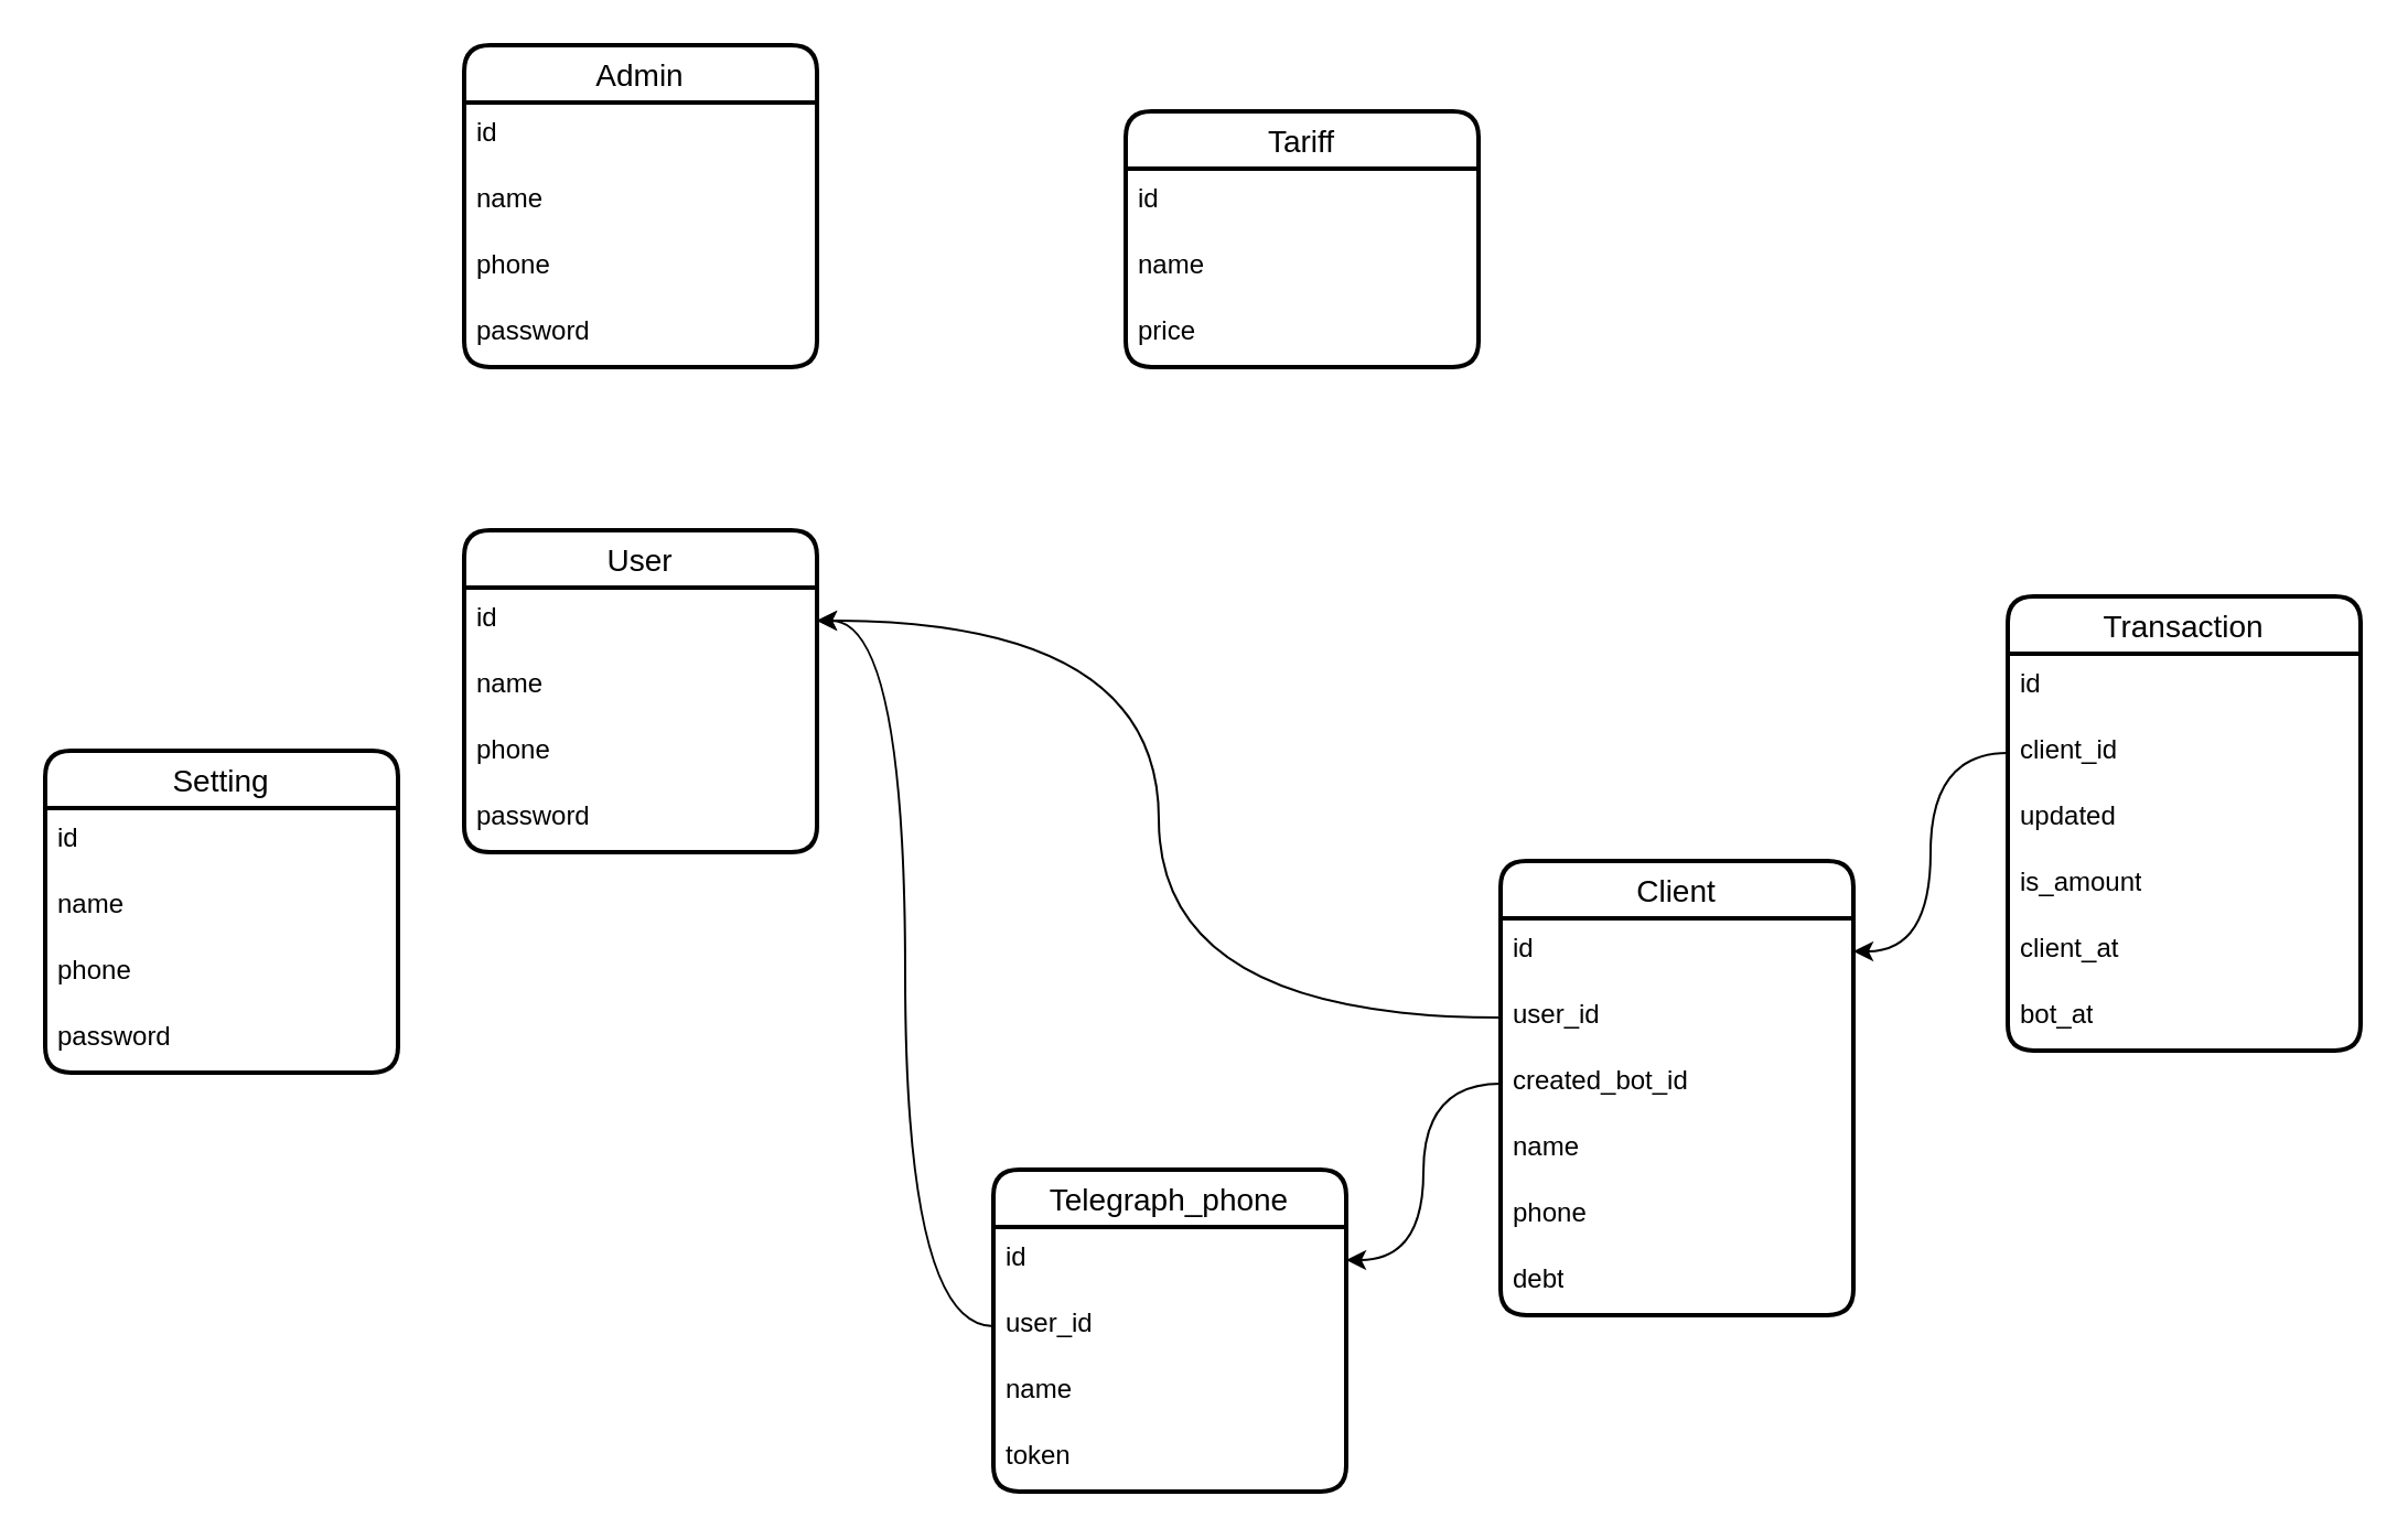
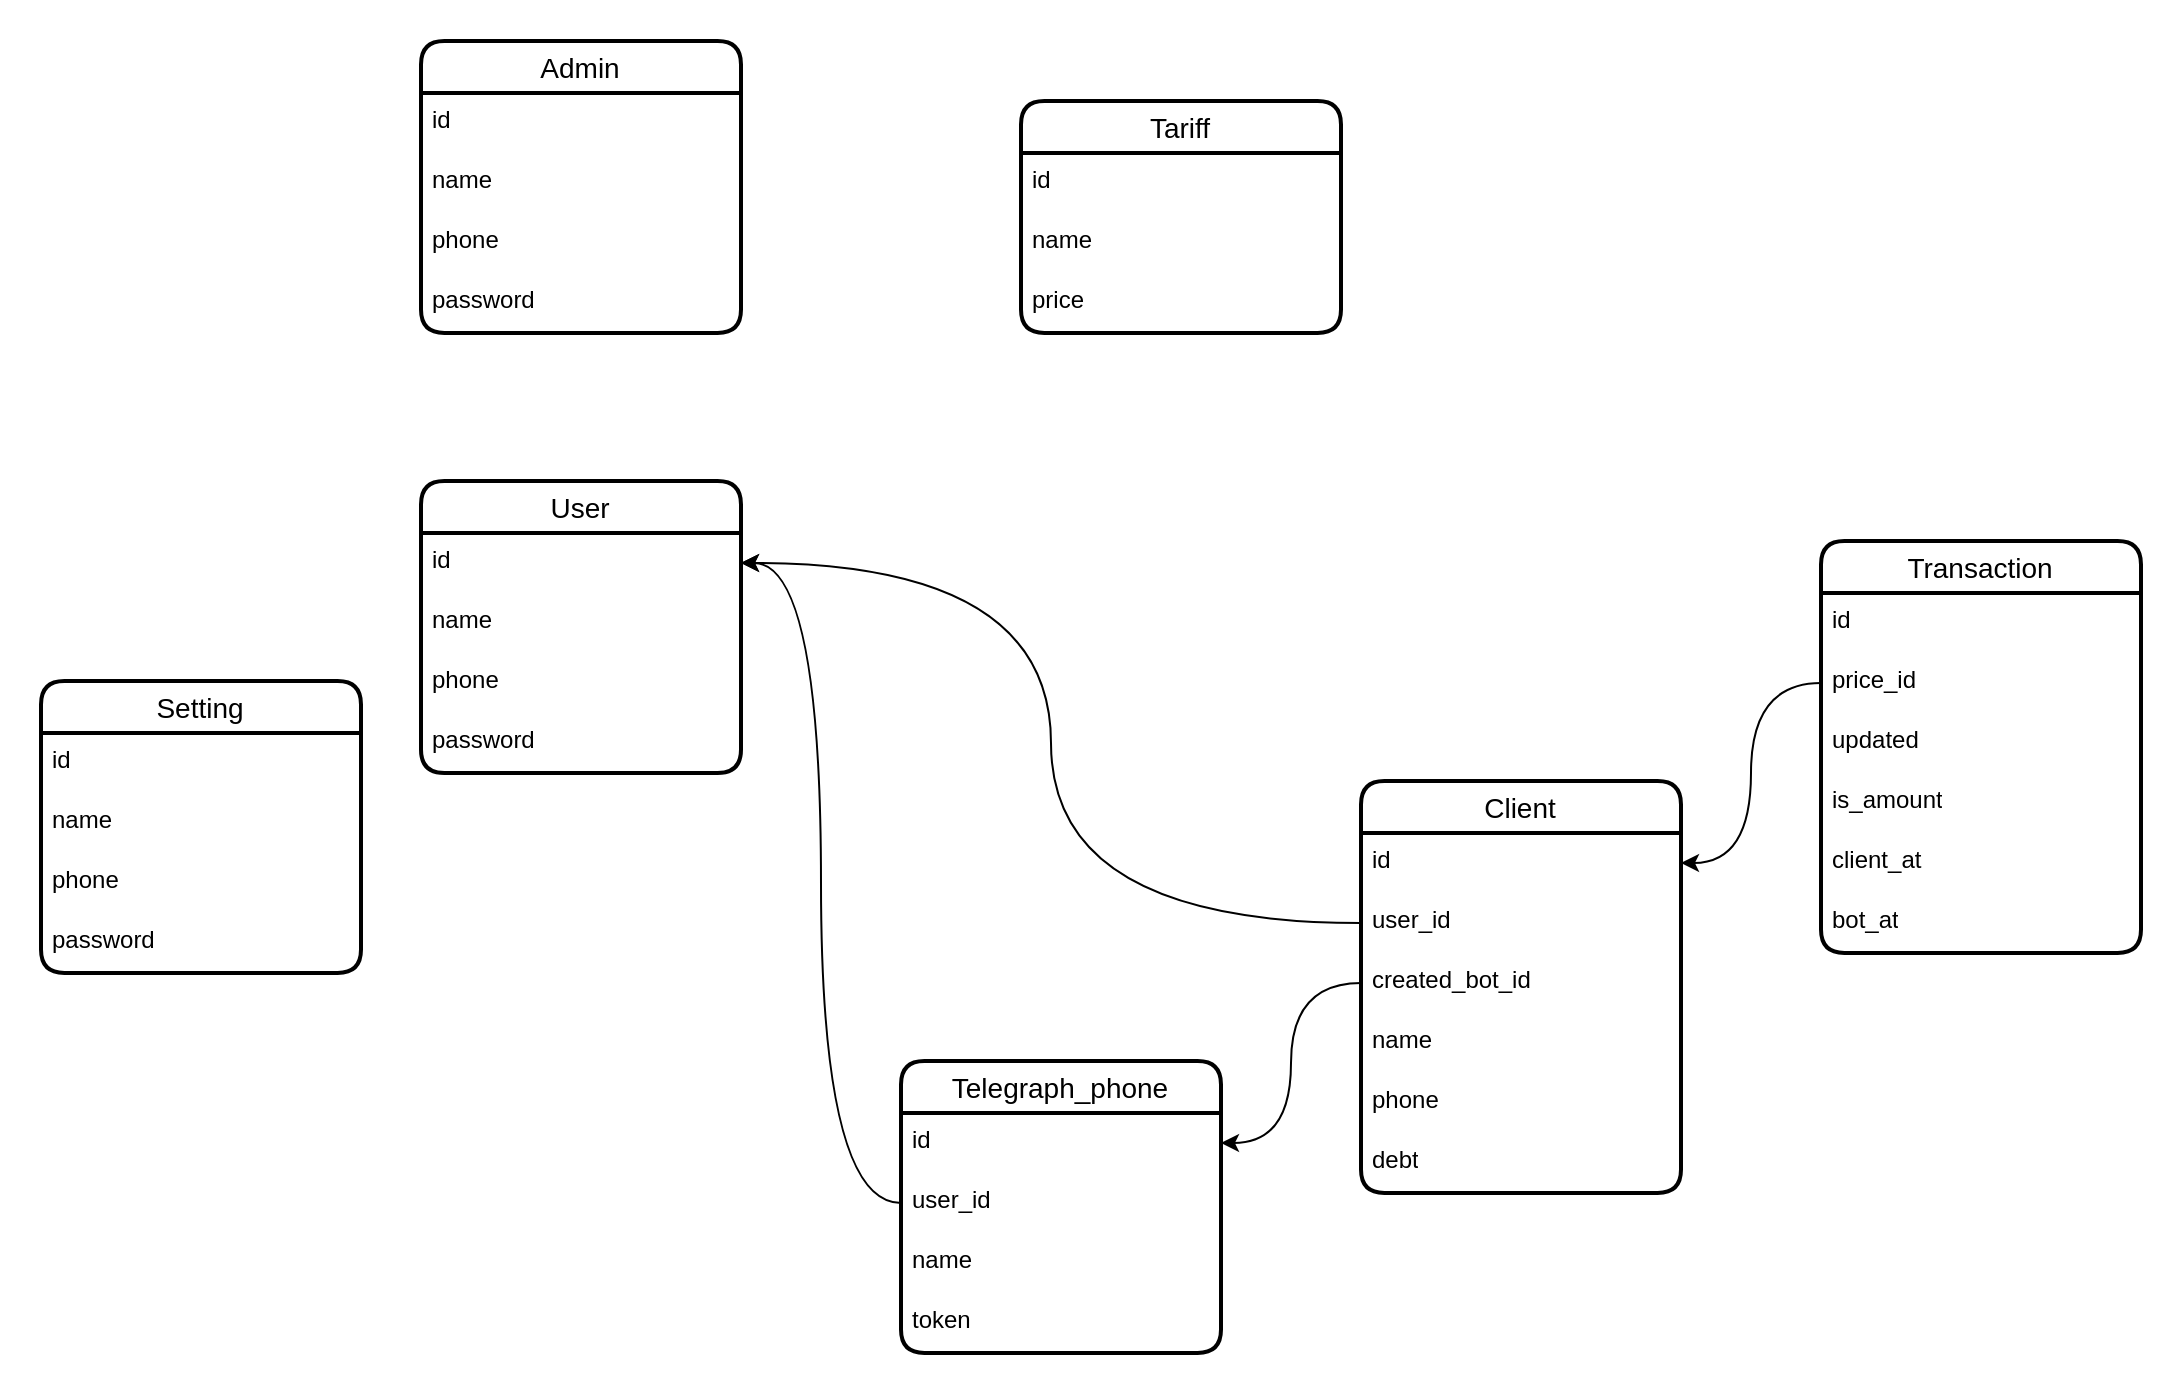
  <mxCell id="0" />
  <mxCell id="1" parent="0" />
  <mxCell id="2" value="Admin" style="swimlane;fontStyle=0;childLayout=stackLayout;horizontal=1;startSize=26;horizontalStack=0;resizeParent=1;resizeParentMax=0;resizeLast=0;collapsible=1;marginBottom=0;align=center;fontSize=14;strokeWidth=2;rounded=1;shadow=0;glass=0;swimlaneLine=1;" parent="1" vertex="1"><mxGeometry x="210" y="20" width="160" height="146" as="geometry" /></mxCell>
  <mxCell id="3" value="id" style="text;strokeColor=none;fillColor=none;spacingLeft=4;spacingRight=4;overflow=hidden;rotatable=0;points=[[0,0.5],[1,0.5]];portConstraint=eastwest;fontSize=12;whiteSpace=wrap;html=1;" parent="2" vertex="1"><mxGeometry y="26" width="160" height="30" as="geometry" /></mxCell>
  <mxCell id="4" value="name" style="text;strokeColor=none;fillColor=none;spacingLeft=4;spacingRight=4;overflow=hidden;rotatable=0;points=[[0,0.5],[1,0.5]];portConstraint=eastwest;fontSize=12;whiteSpace=wrap;html=1;" parent="2" vertex="1"><mxGeometry y="56" width="160" height="30" as="geometry" /></mxCell>
  <mxCell id="5" value="phone" style="text;strokeColor=none;fillColor=none;spacingLeft=4;spacingRight=4;overflow=hidden;rotatable=0;points=[[0,0.5],[1,0.5]];portConstraint=eastwest;fontSize=12;whiteSpace=wrap;html=1;" parent="2" vertex="1"><mxGeometry y="86" width="160" height="30" as="geometry" /></mxCell>
  <mxCell id="6" value="password" style="text;strokeColor=none;fillColor=none;spacingLeft=4;spacingRight=4;overflow=hidden;rotatable=0;points=[[0,0.5],[1,0.5]];portConstraint=eastwest;fontSize=12;whiteSpace=wrap;html=1;" parent="2" vertex="1"><mxGeometry y="116" width="160" height="30" as="geometry" /></mxCell>
  <mxCell id="7" value="Client" style="swimlane;fontStyle=0;childLayout=stackLayout;horizontal=1;startSize=26;horizontalStack=0;resizeParent=1;resizeParentMax=0;resizeLast=0;collapsible=1;marginBottom=0;align=center;fontSize=14;strokeWidth=2;rounded=1;shadow=0;glass=0;swimlaneLine=1;" parent="1" vertex="1"><mxGeometry x="680" y="390" width="160" height="206" as="geometry" /></mxCell>
  <mxCell id="8" value="id" style="text;strokeColor=none;fillColor=none;spacingLeft=4;spacingRight=4;overflow=hidden;rotatable=0;points=[[0,0.5],[1,0.5]];portConstraint=eastwest;fontSize=12;whiteSpace=wrap;html=1;" parent="7" vertex="1"><mxGeometry y="26" width="160" height="30" as="geometry" /></mxCell>
  <mxCell id="9" value="user_id" style="text;strokeColor=none;fillColor=none;spacingLeft=4;spacingRight=4;overflow=hidden;rotatable=0;points=[[0,0.5],[1,0.5]];portConstraint=eastwest;fontSize=12;whiteSpace=wrap;html=1;" parent="7" vertex="1"><mxGeometry y="56" width="160" height="30" as="geometry" /></mxCell>
  <mxCell id="10" value="created_bot_id" style="text;strokeColor=none;fillColor=none;spacingLeft=4;spacingRight=4;overflow=hidden;rotatable=0;points=[[0,0.5],[1,0.5]];portConstraint=eastwest;fontSize=12;whiteSpace=wrap;html=1;" parent="7" vertex="1"><mxGeometry y="86" width="160" height="30" as="geometry" /></mxCell>
  <mxCell id="11" value="name" style="text;strokeColor=none;fillColor=none;spacingLeft=4;spacingRight=4;overflow=hidden;rotatable=0;points=[[0,0.5],[1,0.5]];portConstraint=eastwest;fontSize=12;whiteSpace=wrap;html=1;" parent="7" vertex="1"><mxGeometry y="116" width="160" height="30" as="geometry" /></mxCell>
  <mxCell id="12" value="phone" style="text;strokeColor=none;fillColor=none;spacingLeft=4;spacingRight=4;overflow=hidden;rotatable=0;points=[[0,0.5],[1,0.5]];portConstraint=eastwest;fontSize=12;whiteSpace=wrap;html=1;" parent="7" vertex="1"><mxGeometry y="146" width="160" height="30" as="geometry" /></mxCell>
  <mxCell id="13" value="debt" style="text;strokeColor=none;fillColor=none;spacingLeft=4;spacingRight=4;overflow=hidden;rotatable=0;points=[[0,0.5],[1,0.5]];portConstraint=eastwest;fontSize=12;whiteSpace=wrap;html=1;" parent="7" vertex="1"><mxGeometry y="176" width="160" height="30" as="geometry" /></mxCell>
  <mxCell id="14" value="Transaction" style="swimlane;fontStyle=0;childLayout=stackLayout;horizontal=1;startSize=26;horizontalStack=0;resizeParent=1;resizeParentMax=0;resizeLast=0;collapsible=1;marginBottom=0;align=center;fontSize=14;strokeWidth=2;rounded=1;shadow=0;glass=0;swimlaneLine=1;" parent="1" vertex="1"><mxGeometry x="910" y="270" width="160" height="206" as="geometry" /></mxCell>
  <mxCell id="15" value="id" style="text;strokeColor=none;fillColor=none;spacingLeft=4;spacingRight=4;overflow=hidden;rotatable=0;points=[[0,0.5],[1,0.5]];portConstraint=eastwest;fontSize=12;whiteSpace=wrap;html=1;" parent="14" vertex="1"><mxGeometry y="26" width="160" height="30" as="geometry" /></mxCell>
- <mxCell id="16" value="client_id" style="text;strokeColor=none;fillColor=none;spacingLeft=4;spacingRight=4;overflow=hidden;rotatable=0;points=[[0,0.5],[1,0.5]];portConstraint=eastwest;fontSize=12;whiteSpace=wrap;html=1;" parent="14" vertex="1"><mxGeometry y="56" width="160" height="30" as="geometry" /></mxCell>
+ <mxCell id="16" value="price_id" style="text;strokeColor=none;fillColor=none;spacingLeft=4;spacingRight=4;overflow=hidden;rotatable=0;points=[[0,0.5],[1,0.5]];portConstraint=eastwest;fontSize=12;whiteSpace=wrap;html=1;" parent="14" vertex="1"><mxGeometry y="56" width="160" height="30" as="geometry" /></mxCell>
  <mxCell id="17" value="updated" style="text;strokeColor=none;fillColor=none;spacingLeft=4;spacingRight=4;overflow=hidden;rotatable=0;points=[[0,0.5],[1,0.5]];portConstraint=eastwest;fontSize=12;whiteSpace=wrap;html=1;" parent="14" vertex="1"><mxGeometry y="86" width="160" height="30" as="geometry" /></mxCell>
  <mxCell id="18" value="is_amount" style="text;strokeColor=none;fillColor=none;spacingLeft=4;spacingRight=4;overflow=hidden;rotatable=0;points=[[0,0.5],[1,0.5]];portConstraint=eastwest;fontSize=12;whiteSpace=wrap;html=1;" vertex="1" parent="14"><mxGeometry y="116" width="160" height="30" as="geometry" /></mxCell>
  <mxCell id="19" value="client_at" style="text;strokeColor=none;fillColor=none;spacingLeft=4;spacingRight=4;overflow=hidden;rotatable=0;points=[[0,0.5],[1,0.5]];portConstraint=eastwest;fontSize=12;whiteSpace=wrap;html=1;" vertex="1" parent="14"><mxGeometry y="146" width="160" height="30" as="geometry" /></mxCell>
  <mxCell id="20" value="bot_at" style="text;strokeColor=none;fillColor=none;spacingLeft=4;spacingRight=4;overflow=hidden;rotatable=0;points=[[0,0.5],[1,0.5]];portConstraint=eastwest;fontSize=12;whiteSpace=wrap;html=1;" vertex="1" parent="14"><mxGeometry y="176" width="160" height="30" as="geometry" /></mxCell>
  <mxCell id="21" style="edgeStyle=orthogonalEdgeStyle;rounded=0;orthogonalLoop=1;jettySize=auto;html=1;entryX=1;entryY=0.5;entryDx=0;entryDy=0;curved=1;" parent="1" source="16" target="8" edge="1"><mxGeometry relative="1" as="geometry" /></mxCell>
  <mxCell id="22" value="Telegraph_phone" style="swimlane;fontStyle=0;childLayout=stackLayout;horizontal=1;startSize=26;horizontalStack=0;resizeParent=1;resizeParentMax=0;resizeLast=0;collapsible=1;marginBottom=0;align=center;fontSize=14;strokeWidth=2;rounded=1;shadow=0;glass=0;swimlaneLine=1;" parent="1" vertex="1"><mxGeometry x="450" y="530" width="160" height="146" as="geometry" /></mxCell>
  <mxCell id="23" value="id" style="text;strokeColor=none;fillColor=none;spacingLeft=4;spacingRight=4;overflow=hidden;rotatable=0;points=[[0,0.5],[1,0.5]];portConstraint=eastwest;fontSize=12;whiteSpace=wrap;html=1;" parent="22" vertex="1"><mxGeometry y="26" width="160" height="30" as="geometry" /></mxCell>
  <mxCell id="24" value="user_id" style="text;strokeColor=none;fillColor=none;spacingLeft=4;spacingRight=4;overflow=hidden;rotatable=0;points=[[0,0.5],[1,0.5]];portConstraint=eastwest;fontSize=12;whiteSpace=wrap;html=1;" parent="22" vertex="1"><mxGeometry y="56" width="160" height="30" as="geometry" /></mxCell>
  <mxCell id="25" value="name" style="text;strokeColor=none;fillColor=none;spacingLeft=4;spacingRight=4;overflow=hidden;rotatable=0;points=[[0,0.5],[1,0.5]];portConstraint=eastwest;fontSize=12;whiteSpace=wrap;html=1;" parent="22" vertex="1"><mxGeometry y="86" width="160" height="30" as="geometry" /></mxCell>
  <mxCell id="26" value="token" style="text;strokeColor=none;fillColor=none;spacingLeft=4;spacingRight=4;overflow=hidden;rotatable=0;points=[[0,0.5],[1,0.5]];portConstraint=eastwest;fontSize=12;whiteSpace=wrap;html=1;" parent="22" vertex="1"><mxGeometry y="116" width="160" height="30" as="geometry" /></mxCell>
  <mxCell id="27" style="edgeStyle=orthogonalEdgeStyle;rounded=0;orthogonalLoop=1;jettySize=auto;html=1;entryX=1;entryY=0.5;entryDx=0;entryDy=0;curved=1;" parent="1" source="10" target="23" edge="1"><mxGeometry relative="1" as="geometry" /></mxCell>
  <mxCell id="28" value="User" style="swimlane;fontStyle=0;childLayout=stackLayout;horizontal=1;startSize=26;horizontalStack=0;resizeParent=1;resizeParentMax=0;resizeLast=0;collapsible=1;marginBottom=0;align=center;fontSize=14;strokeWidth=2;rounded=1;shadow=0;glass=0;swimlaneLine=1;" parent="1" vertex="1"><mxGeometry x="210" y="240" width="160" height="146" as="geometry" /></mxCell>
  <mxCell id="29" value="id" style="text;strokeColor=none;fillColor=none;spacingLeft=4;spacingRight=4;overflow=hidden;rotatable=0;points=[[0,0.5],[1,0.5]];portConstraint=eastwest;fontSize=12;whiteSpace=wrap;html=1;" parent="28" vertex="1"><mxGeometry y="26" width="160" height="30" as="geometry" /></mxCell>
  <mxCell id="30" value="name" style="text;strokeColor=none;fillColor=none;spacingLeft=4;spacingRight=4;overflow=hidden;rotatable=0;points=[[0,0.5],[1,0.5]];portConstraint=eastwest;fontSize=12;whiteSpace=wrap;html=1;" parent="28" vertex="1"><mxGeometry y="56" width="160" height="30" as="geometry" /></mxCell>
  <mxCell id="31" value="phone" style="text;strokeColor=none;fillColor=none;spacingLeft=4;spacingRight=4;overflow=hidden;rotatable=0;points=[[0,0.5],[1,0.5]];portConstraint=eastwest;fontSize=12;whiteSpace=wrap;html=1;" parent="28" vertex="1"><mxGeometry y="86" width="160" height="30" as="geometry" /></mxCell>
  <mxCell id="32" value="password" style="text;strokeColor=none;fillColor=none;spacingLeft=4;spacingRight=4;overflow=hidden;rotatable=0;points=[[0,0.5],[1,0.5]];portConstraint=eastwest;fontSize=12;whiteSpace=wrap;html=1;" parent="28" vertex="1"><mxGeometry y="116" width="160" height="30" as="geometry" /></mxCell>
  <mxCell id="33" style="edgeStyle=orthogonalEdgeStyle;rounded=0;orthogonalLoop=1;jettySize=auto;html=1;entryX=1;entryY=0.5;entryDx=0;entryDy=0;curved=1;" parent="1" source="9" target="29" edge="1"><mxGeometry relative="1" as="geometry" /></mxCell>
  <mxCell id="34" style="edgeStyle=orthogonalEdgeStyle;rounded=0;orthogonalLoop=1;jettySize=auto;html=1;entryX=1;entryY=0.5;entryDx=0;entryDy=0;curved=1;" parent="1" source="24" target="29" edge="1"><mxGeometry relative="1" as="geometry" /></mxCell>
  <mxCell id="35" value="Setting" style="swimlane;fontStyle=0;childLayout=stackLayout;horizontal=1;startSize=26;horizontalStack=0;resizeParent=1;resizeParentMax=0;resizeLast=0;collapsible=1;marginBottom=0;align=center;fontSize=14;strokeWidth=2;rounded=1;shadow=0;glass=0;swimlaneLine=1;" parent="1" vertex="1"><mxGeometry x="20" y="340" width="160" height="146" as="geometry" /></mxCell>
  <mxCell id="36" value="id" style="text;strokeColor=none;fillColor=none;spacingLeft=4;spacingRight=4;overflow=hidden;rotatable=0;points=[[0,0.5],[1,0.5]];portConstraint=eastwest;fontSize=12;whiteSpace=wrap;html=1;" parent="35" vertex="1"><mxGeometry y="26" width="160" height="30" as="geometry" /></mxCell>
  <mxCell id="37" value="name" style="text;strokeColor=none;fillColor=none;spacingLeft=4;spacingRight=4;overflow=hidden;rotatable=0;points=[[0,0.5],[1,0.5]];portConstraint=eastwest;fontSize=12;whiteSpace=wrap;html=1;" parent="35" vertex="1"><mxGeometry y="56" width="160" height="30" as="geometry" /></mxCell>
  <mxCell id="38" value="phone" style="text;strokeColor=none;fillColor=none;spacingLeft=4;spacingRight=4;overflow=hidden;rotatable=0;points=[[0,0.5],[1,0.5]];portConstraint=eastwest;fontSize=12;whiteSpace=wrap;html=1;" parent="35" vertex="1"><mxGeometry y="86" width="160" height="30" as="geometry" /></mxCell>
  <mxCell id="39" value="password" style="text;strokeColor=none;fillColor=none;spacingLeft=4;spacingRight=4;overflow=hidden;rotatable=0;points=[[0,0.5],[1,0.5]];portConstraint=eastwest;fontSize=12;whiteSpace=wrap;html=1;" parent="35" vertex="1"><mxGeometry y="116" width="160" height="30" as="geometry" /></mxCell>
  <mxCell id="40" value="Tariff" style="swimlane;fontStyle=0;childLayout=stackLayout;horizontal=1;startSize=26;horizontalStack=0;resizeParent=1;resizeParentMax=0;resizeLast=0;collapsible=1;marginBottom=0;align=center;fontSize=14;strokeWidth=2;rounded=1;shadow=0;glass=0;swimlaneLine=1;" parent="1" vertex="1"><mxGeometry x="510" y="50" width="160" height="116" as="geometry" /></mxCell>
  <mxCell id="41" value="id" style="text;strokeColor=none;fillColor=none;spacingLeft=4;spacingRight=4;overflow=hidden;rotatable=0;points=[[0,0.5],[1,0.5]];portConstraint=eastwest;fontSize=12;whiteSpace=wrap;html=1;" parent="40" vertex="1"><mxGeometry y="26" width="160" height="30" as="geometry" /></mxCell>
  <mxCell id="42" value="name" style="text;strokeColor=none;fillColor=none;spacingLeft=4;spacingRight=4;overflow=hidden;rotatable=0;points=[[0,0.5],[1,0.5]];portConstraint=eastwest;fontSize=12;whiteSpace=wrap;html=1;" parent="40" vertex="1"><mxGeometry y="56" width="160" height="30" as="geometry" /></mxCell>
  <mxCell id="43" value="price" style="text;strokeColor=none;fillColor=none;spacingLeft=4;spacingRight=4;overflow=hidden;rotatable=0;points=[[0,0.5],[1,0.5]];portConstraint=eastwest;fontSize=12;whiteSpace=wrap;html=1;" parent="40" vertex="1"><mxGeometry y="86" width="160" height="30" as="geometry" /></mxCell>
